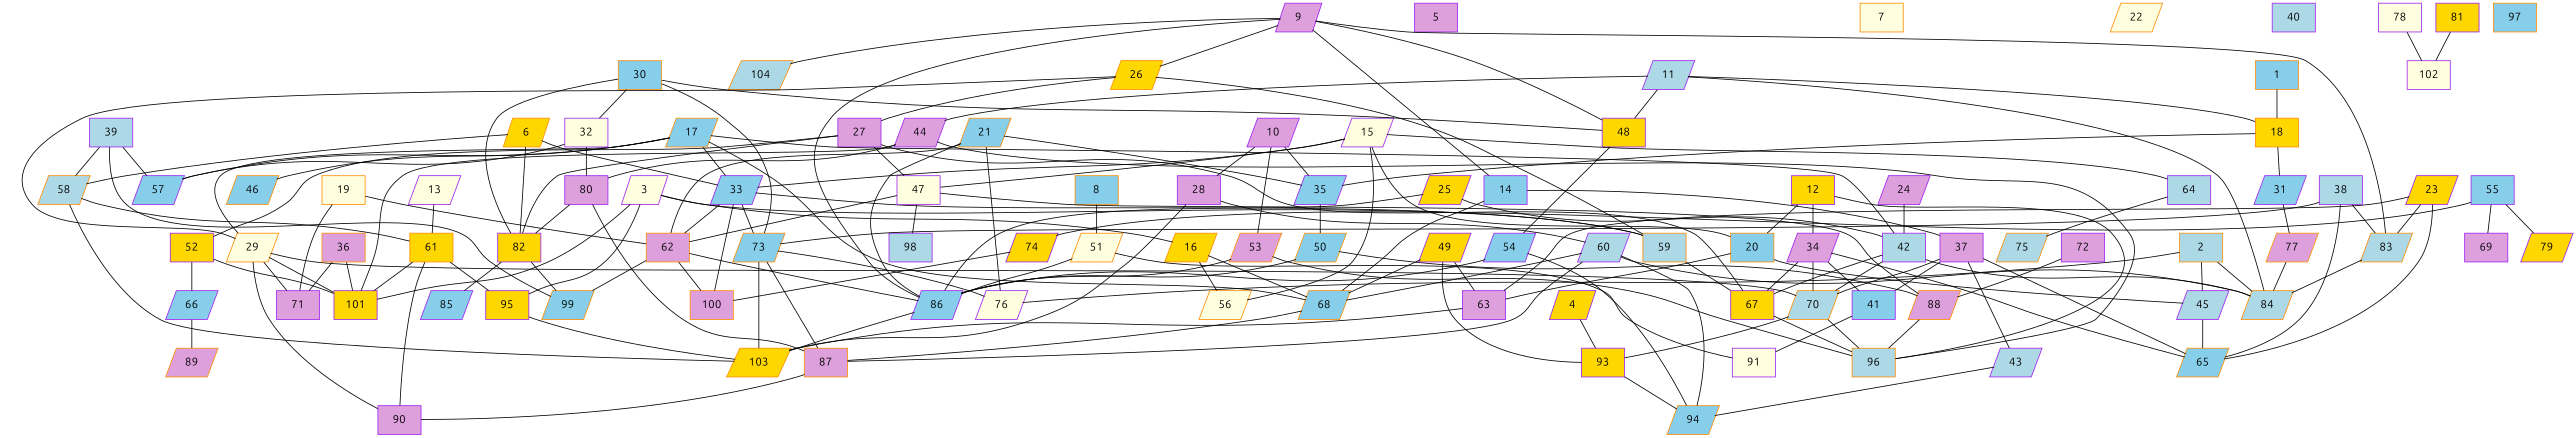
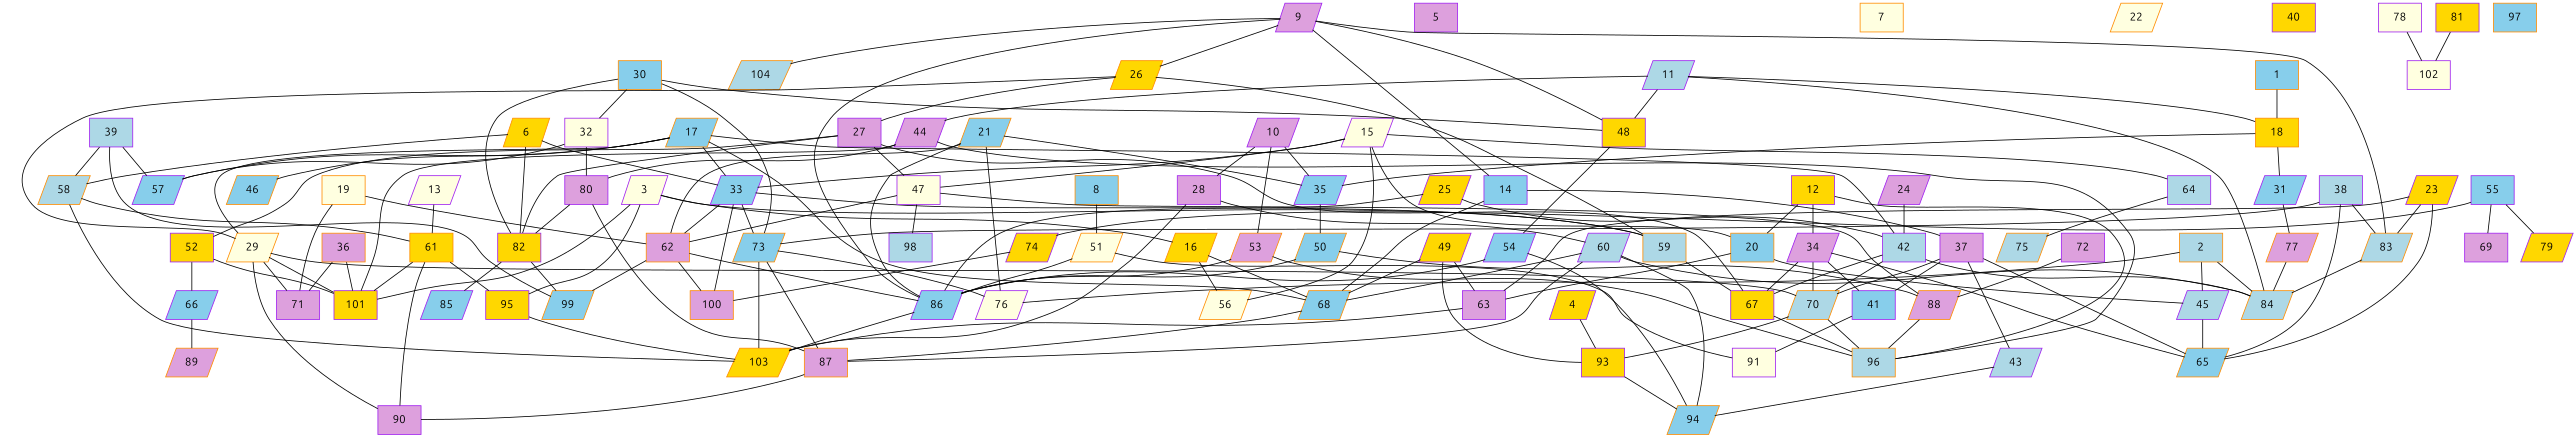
  graph {
    fontname=Ubuntu
    node [color=purple fillcolor=skyblue fontname=Ubuntu shape=parallelogram style=filled]
    edge [fontname=Ubuntu]
    1 [color=darkorange shape=box]
    18 [color=darkorange fillcolor=gold shape=box]
    35
    31
    2 [color=darkorange fillcolor=lightblue shape=box]
    45 [fillcolor=lightblue]
    76 [fillcolor=lightyellow]
    84 [color=darkorange fillcolor=lightblue]
    65 [color=darkorange]
    3 [fillcolor=lightyellow]
    16 [color=darkorange fillcolor=gold]
    59 [color=darkorange fillcolor=lightblue shape=box]
    95 [fillcolor=gold shape=box]
    101 [fillcolor=gold shape=box]
    68 [color=darkorange]
    56 [color=darkorange fillcolor=lightyellow]
    67 [fillcolor=gold shape=box]
    103 [color=darkorange fillcolor=gold]
    4 [fillcolor=gold]
    93 [fillcolor=gold shape=box]
    94 [color=darkorange]
    5 [fillcolor=plum shape=box]
    6 [color=darkorange fillcolor=gold]
    33
    58 [color=darkorange fillcolor=lightblue]
    82 [fillcolor=gold shape=box]
    62 [color=darkorange fillcolor=plum shape=box]
    73 [color=darkorange]
    100 [color=darkorange fillcolor=plum shape=box]
    61 [color=darkorange fillcolor=gold shape=box]
    99 [color=darkorange]
    85
    7 [color=darkorange fillcolor=lightyellow shape=box]
    8 [color=darkorange shape=box]
    51 [color=darkorange fillcolor=lightyellow]
    86
    91 [fillcolor=lightyellow shape=box]
    9 [fillcolor=plum]
    14 [shape=box]
    26 [color=darkorange fillcolor=gold]
    48 [fillcolor=gold shape=box]
    83 [color=darkorange fillcolor=lightblue]
    104 [color=darkorange fillcolor=lightblue]
    37 [fillcolor=plum shape=box]
    29 [color=darkorange fillcolor=lightyellow]
    27 [fillcolor=plum shape=box]
    54
    10 [fillcolor=plum]
    28 [fillcolor=plum shape=box]
    53 [color=darkorange fillcolor=plum]
    60 [fillcolor=lightblue]
    50 [color=darkorange]
    96 [color=darkorange fillcolor=lightblue shape=box]
    11 [fillcolor=lightblue]
    44 [fillcolor=plum]
    80 [fillcolor=plum shape=box]
    12 [fillcolor=gold shape=box]
    20 [color=darkorange shape=box]
    34 [fillcolor=plum]
    63 [fillcolor=plum shape=box]
    70 [color=darkorange fillcolor=lightblue]
    41 [shape=box]
    13 [fillcolor=lightyellow]
    90 [fillcolor=plum shape=box]
    43 [fillcolor=lightblue]
    87 [color=darkorange fillcolor=plum shape=box]
    15 [fillcolor=lightyellow]
    47 [fillcolor=lightyellow shape=box]
    64 [fillcolor=lightblue shape=box]
    88 [color=darkorange fillcolor=plum]
    98 [fillcolor=lightblue shape=box]
    75 [color=darkorange fillcolor=lightblue]
    17 [color=darkorange]
    42 [fillcolor=lightblue shape=box]
    46 [color=darkorange]
    57
    71 [fillcolor=plum shape=box]
    77 [color=darkorange fillcolor=plum]
    19 [color=darkorange fillcolor=lightyellow shape=box]
    21 [color=darkorange]
    22 [color=darkorange fillcolor=lightyellow]
    23 [fillcolor=gold]
    24 [fillcolor=plum]
    25 [fillcolor=gold]
    52 [fillcolor=gold shape=box]
    66
    30 [color=darkorange shape=box]
    32 [fillcolor=lightyellow shape=box]
    36 [color=darkorange fillcolor=plum shape=box]
    38 [fillcolor=lightblue shape=box]
    39 [fillcolor=lightblue shape=box]
-   40 [fillcolor=lightblue shape=box]
+   40 [fillcolor=gold shape=box]
    49 [fillcolor=gold]
    89 [color=darkorange fillcolor=plum]
    55 [shape=box]
    69 [fillcolor=plum shape=box]
    74 [fillcolor=gold]
    79 [fillcolor=gold]
    72 [fillcolor=plum shape=box]
    78 [fillcolor=lightyellow shape=box]
    102 [fillcolor=lightyellow shape=box]
    81 [fillcolor=gold shape=box]
    97 [color=darkorange shape=box]
    1 -- 18
    18 -- 35
    18 -- 31
    35 -- 50
    31 -- 77
    2 -- 45
    2 -- 76
    2 -- 84
    45 -- 65
    3 -- 16
    3 -- 59
    3 -- 95
    3 -- 101
    16 -- 68
    16 -- 56
    59 -- 67
    95 -- 103
    68 -- 87
    67 -- 96
    4 -- 93
    93 -- 94
    6 -- 33
    6 -- 58
    6 -- 82
    33 -- 59
    33 -- 62
    33 -- 73
    33 -- 100
    58 -- 103
    58 -- 61
    82 -- 99
    82 -- 85
    62 -- 100
    62 -- 99
    62 -- 86
    73 -- 76
    73 -- 103
    73 -- 87
    61 -- 95
    61 -- 101
    61 -- 90
    8 -- 51
    51 -- 86
    51 -- 91
    86 -- 103
    9 -- 86
    9 -- 14
    9 -- 26
    9 -- 48
    9 -- 83
    9 -- 104
    14 -- 68
    14 -- 37
    26 -- 59
    26 -- 29
    26 -- 27
    48 -- 54
    83 -- 84
    37 -- 65
    37 -- 70
    37 -- 41
    37 -- 43
    29 -- 101
    29 -- 70
    29 -- 90
    29 -- 71
    27 -- 67
    27 -- 82
    27 -- 47
    27 -- 52
    54 -- 94
    54 -- 86
    10 -- 35
    10 -- 28
    10 -- 53
    28 -- 103
    28 -- 60
    53 -- 86
    53 -- 96
    60 -- 84
    60 -- 68
    60 -- 94
    60 -- 87
    50 -- 86
    50 -- 88
    11 -- 18
    11 -- 84
    11 -- 48
    11 -- 44
    44 -- 101
    44 -- 96
    44 -- 80
    80 -- 82
    80 -- 87
    12 -- 96
    12 -- 20
    12 -- 34
    20 -- 45
    20 -- 63
    34 -- 65
    34 -- 67
    34 -- 70
    34 -- 41
    63 -- 103
    70 -- 93
    70 -- 96
    41 -- 91
    13 -- 61
    43 -- 94
    87 -- 90
    15 -- 56
    15 -- 33
    15 -- 20
    15 -- 47
    15 -- 64
    47 -- 62
    47 -- 88
    47 -- 98
    64 -- 75
    88 -- 96
    17 -- 68
    17 -- 33
    17 -- 29
    17 -- 42
    17 -- 46
    17 -- 57
    42 -- 84
    42 -- 67
    42 -- 70
    77 -- 84
    19 -- 62
    19 -- 71
    21 -- 35
    21 -- 76
    21 -- 62
    21 -- 86
    23 -- 65
    23 -- 83
    23 -- 63
    24 -- 42
    25 -- 86
    25 -- 42
    52 -- 101
    52 -- 66
    66 -- 89
    30 -- 82
    30 -- 73
    30 -- 48
    30 -- 32
    32 -- 80
    32 -- 57
    36 -- 101
    36 -- 71
    38 -- 65
    38 -- 73
    38 -- 83
    39 -- 58
    39 -- 99
    39 -- 57
    49 -- 68
    49 -- 93
    49 -- 63
    55 -- 69
    55 -- 74
    55 -- 79
    74 -- 100
    72 -- 88
    78 -- 102
    81 -- 102
  }
